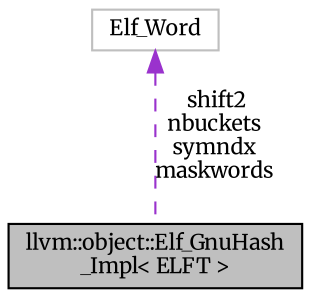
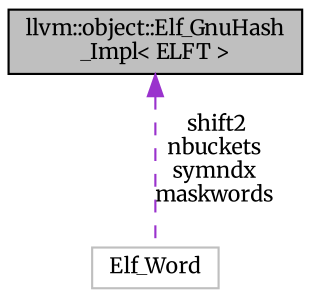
  digraph {
    fontname=Merriweather
    node [fontname=Merriweather fontsize=10 shape=record]
    n1 [color=black fillcolor=grey75 fontcolor=black height=0.2 label="llvm::object::Elf_GnuHash\l_Impl\< ELFT \>" style=filled width=0.4]
    n2 [color=grey75 height=0.2 label=Elf_Word width=0.4]
-   n2 -> n1 [color=darkorchid3 dir=back fontname=Merriweather fontsize=10 label=" shift2\nnbuckets\nsymndx\nmaskwords" labelfontname=Helvetica labelfontsize=10 style=dashed]
+   n1 -> n2 [color=darkorchid3 dir=back fontname=Merriweather fontsize=10 label=" shift2\nnbuckets\nsymndx\nmaskwords" labelfontname=Helvetica labelfontsize=10 style=dashed]
  }
